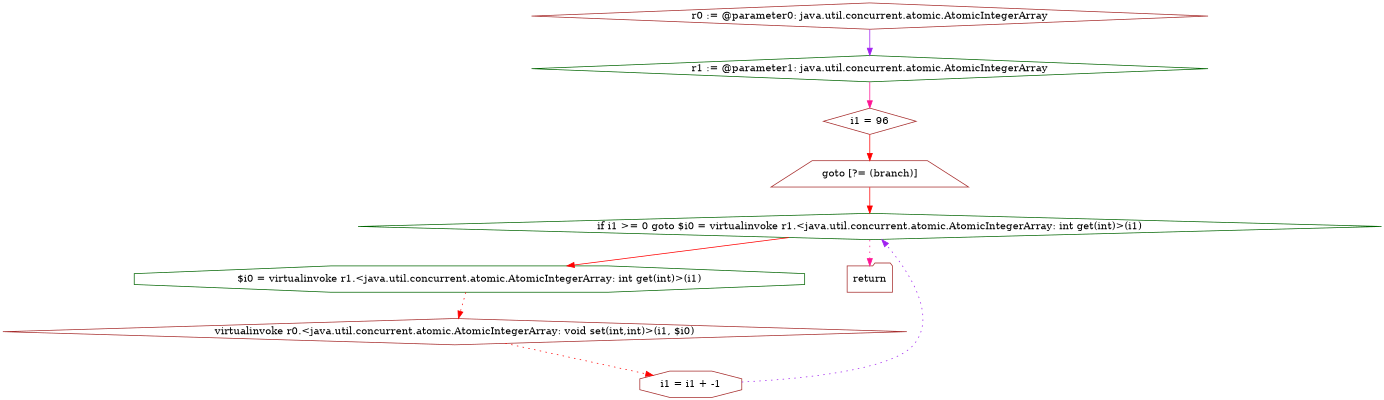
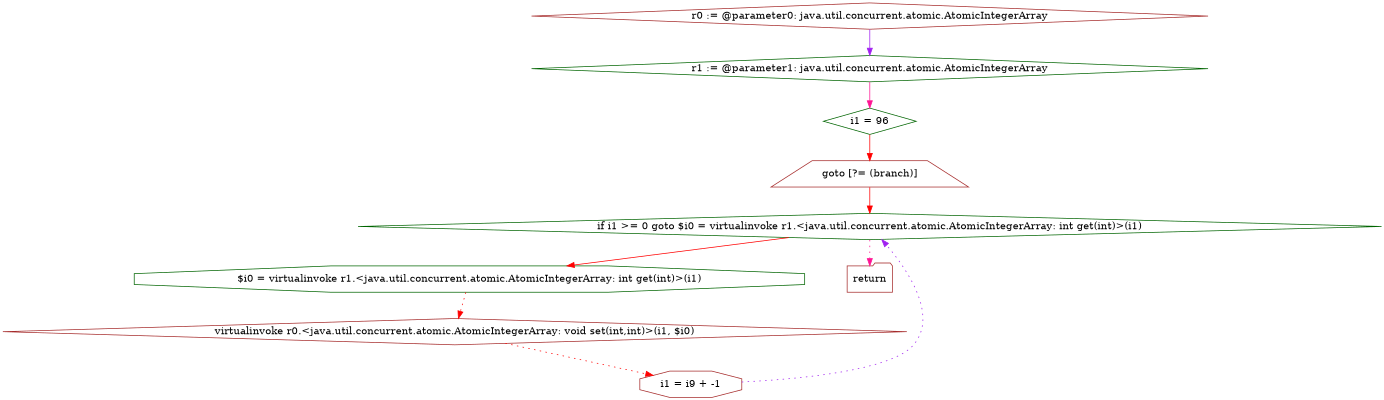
  digraph {
    node [color=brown shape=diamond]
    edge [color=red style=solid]
    "r1 := @parameter1: java.util.concurrent.atomic.AtomicIntegerArray" [color=darkgreen]
    "r0 := @parameter0: java.util.concurrent.atomic.AtomicIntegerArray"
-   "i1 = 96"
+   "i1 = 96" [color=darkgreen]
    "goto [?= (branch)]" [shape=trapezium]
    "if i1 >= 0 goto $i0 = virtualinvoke r1.<java.util.concurrent.atomic.AtomicIntegerArray: int get(int)>(i1)" [color=darkgreen]
    "$i0 = virtualinvoke r1.<java.util.concurrent.atomic.AtomicIntegerArray: int get(int)>(i1)" [color=darkgreen shape=octagon]
    return [shape=folder]
    "virtualinvoke r0.<java.util.concurrent.atomic.AtomicIntegerArray: void set(int,int)>(i1, $i0)"
-   "i1 = i1 + -1" [shape=octagon]
+   "i1 = i1 + -1" [shape=octagon label="i1 = i9 + -1"]
    "r1 := @parameter1: java.util.concurrent.atomic.AtomicIntegerArray" -> "i1 = 96" [color=deeppink]
    "r0 := @parameter0: java.util.concurrent.atomic.AtomicIntegerArray" -> "r1 := @parameter1: java.util.concurrent.atomic.AtomicIntegerArray" [color=purple]
    "i1 = 96" -> "goto [?= (branch)]"
    "goto [?= (branch)]" -> "if i1 >= 0 goto $i0 = virtualinvoke r1.<java.util.concurrent.atomic.AtomicIntegerArray: int get(int)>(i1)"
    "if i1 >= 0 goto $i0 = virtualinvoke r1.<java.util.concurrent.atomic.AtomicIntegerArray: int get(int)>(i1)" -> "$i0 = virtualinvoke r1.<java.util.concurrent.atomic.AtomicIntegerArray: int get(int)>(i1)"
    "if i1 >= 0 goto $i0 = virtualinvoke r1.<java.util.concurrent.atomic.AtomicIntegerArray: int get(int)>(i1)" -> return [color=deeppink style=dotted]
    "$i0 = virtualinvoke r1.<java.util.concurrent.atomic.AtomicIntegerArray: int get(int)>(i1)" -> "virtualinvoke r0.<java.util.concurrent.atomic.AtomicIntegerArray: void set(int,int)>(i1, $i0)" [style=dotted]
    "virtualinvoke r0.<java.util.concurrent.atomic.AtomicIntegerArray: void set(int,int)>(i1, $i0)" -> "i1 = i1 + -1" [style=dotted]
    "i1 = i1 + -1" -> "if i1 >= 0 goto $i0 = virtualinvoke r1.<java.util.concurrent.atomic.AtomicIntegerArray: int get(int)>(i1)" [color=purple style=dotted]
  }
